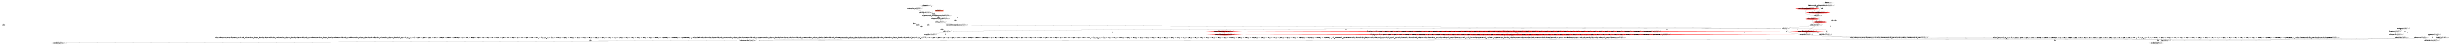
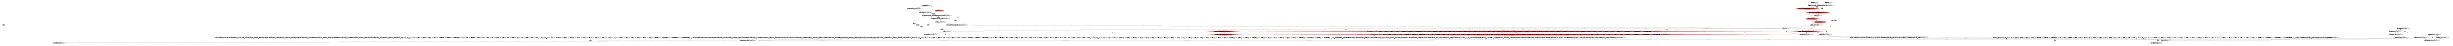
  digraph {
    node [fillcolor=white shape=ellipse style=filled]
    edge [style=bold]
    n1 [fillcolor=lightgray label="primaryExpression['0', '0', '1']" shape=diamond]
    n2 [label="ParserRuleContext _parentctx = _ctx@@@3@@@['0', '0', '1']"]
    n3 [fillcolor=tomato label="int _p@@@2@@@['0', '0', '1']" shape=box]
    n4 [label="{setState(622)_errHandler.sync(this)switch (getInterpreter().adaptivePredict(_input,86,_ctx)) {case 1:{_localctx = new CastContext(_localctx)_ctx = _localctx_prevctx = _localctxsetState(587)castExpression()}breakcase 2:{_localctx = new ExtractContext(_localctx)_ctx = _localctx_prevctx = _localctxsetState(588)extractExpression()}breakcase 3:{_localctx = new CurrentDateTimeFunctionContext(_localctx)_ctx = _localctx_prevctx = _localctxsetState(589)builtinDateTimeFunction()}breakcase 4:{_localctx = new ConstantDefaultContext(_localctx)_ctx = _localctx_prevctx = _localctxsetState(590)constant()}breakcase 5:{_localctx = new StarContext(_localctx)_ctx = _localctx_prevctx = _localctxsetState(594)_la = _input.LA(1)if ((((_la) & ~0x3f) == 0 && ((1L << _la) & ((1L << ANALYZE) | (1L << ANALYZED) | (1L << CATALOGS) | (1L << COLUMNS) | (1L << CURRENT_DATE) | (1L << CURRENT_TIME) | (1L << CURRENT_TIMESTAMP) | (1L << DAY) | (1L << DEBUG) | (1L << EXECUTABLE) | (1L << EXPLAIN) | (1L << FIRST) | (1L << FORMAT) | (1L << FULL) | (1L << FUNCTIONS) | (1L << GRAPHVIZ) | (1L << HOUR) | (1L << INTERVAL) | (1L << LAST) | (1L << LIMIT) | (1L << MAPPED) | (1L << MINUTE) | (1L << MONTH))) != 0) || ((((_la - 69)) & ~0x3f) == 0 && ((1L << (_la - 69)) & ((1L << (OPTIMIZED - 69)) | (1L << (PARSED - 69)) | (1L << (PHYSICAL - 69)) | (1L << (PLAN - 69)) | (1L << (RLIKE - 69)) | (1L << (QUERY - 69)) | (1L << (SCHEMAS - 69)) | (1L << (SECOND - 69)) | (1L << (SHOW - 69)) | (1L << (SYS - 69)) | (1L << (TABLES - 69)) | (1L << (TEXT - 69)) | (1L << (TYPE - 69)) | (1L << (TYPES - 69)) | (1L << (VERIFY - 69)) | (1L << (YEAR - 69)) | (1L << (IDENTIFIER - 69)) | (1L << (DIGIT_IDENTIFIER - 69)) | (1L << (QUOTED_IDENTIFIER - 69)) | (1L << (BACKQUOTED_IDENTIFIER - 69)))) != 0)) {{setState(591)qualifiedName()setState(592)match(DOT)}}setState(596)match(ASTERISK)}breakcase 6:{_localctx = new FunctionContext(_localctx)_ctx = _localctx_prevctx = _localctxsetState(597)functionExpression()}breakcase 7:{_localctx = new SubqueryExpressionContext(_localctx)_ctx = _localctx_prevctx = _localctxsetState(598)match(T__0)setState(599)query()setState(600)match(T__1)}breakcase 8:{_localctx = new DereferenceContext(_localctx)_ctx = _localctx_prevctx = _localctxsetState(602)qualifiedName()}breakcase 9:{_localctx = new ParenthesizedExpressionContext(_localctx)_ctx = _localctx_prevctx = _localctxsetState(603)match(T__0)setState(604)expression()setState(605)match(T__1)}breakcase 10:{_localctx = new CaseContext(_localctx)_ctx = _localctx_prevctx = _localctxsetState(607)match(CASE)setState(609)_la = _input.LA(1)if ((((_la) & ~0x3f) == 0 && ((1L << _la) & ((1L << T__0) | (1L << ANALYZE) | (1L << ANALYZED) | (1L << CASE) | (1L << CAST) | (1L << CATALOGS) | (1L << COLUMNS) | (1L << CONVERT) | (1L << CURRENT_DATE) | (1L << CURRENT_TIME) | (1L << CURRENT_TIMESTAMP) | (1L << DAY) | (1L << DEBUG) | (1L << EXECUTABLE) | (1L << EXISTS) | (1L << EXPLAIN) | (1L << EXTRACT) | (1L << FALSE) | (1L << FIRST) | (1L << FORMAT) | (1L << FULL) | (1L << FUNCTIONS) | (1L << GRAPHVIZ) | (1L << HOUR) | (1L << INTERVAL) | (1L << LAST) | (1L << LEFT) | (1L << LIMIT) | (1L << MAPPED) | (1L << MATCH) | (1L << MINUTE) | (1L << MONTH))) != 0) || ((((_la - 65)) & ~0x3f) == 0 && ((1L << (_la - 65)) & ((1L << (NOT - 65)) | (1L << (NULL - 65)) | (1L << (OPTIMIZED - 65)) | (1L << (PARSED - 65)) | (1L << (PHYSICAL - 65)) | (1L << (PLAN - 65)) | (1L << (RIGHT - 65)) | (1L << (RLIKE - 65)) | (1L << (QUERY - 65)) | (1L << (SCHEMAS - 65)) | (1L << (SECOND - 65)) | (1L << (SHOW - 65)) | (1L << (SYS - 65)) | (1L << (TABLES - 65)) | (1L << (TEXT - 65)) | (1L << (TRUE - 65)) | (1L << (TYPE - 65)) | (1L << (TYPES - 65)) | (1L << (VERIFY - 65)) | (1L << (YEAR - 65)) | (1L << (FUNCTION_ESC - 65)) | (1L << (DATE_ESC - 65)) | (1L << (TIME_ESC - 65)) | (1L << (TIMESTAMP_ESC - 65)) | (1L << (GUID_ESC - 65)) | (1L << (PLUS - 65)) | (1L << (MINUS - 65)) | (1L << (ASTERISK - 65)) | (1L << (PARAM - 65)) | (1L << (STRING - 65)) | (1L << (INTEGER_VALUE - 65)) | (1L << (DECIMAL_VALUE - 65)) | (1L << (IDENTIFIER - 65)) | (1L << (DIGIT_IDENTIFIER - 65)))) != 0) || _la == QUOTED_IDENTIFIER || _la == BACKQUOTED_IDENTIFIER) {{setState(608)((CaseContext)_localctx).operand = booleanExpression(0)}}setState(612)_errHandler.sync(this)_la = _input.LA(1)setState(618)_la = _input.LA(1)if (_la == ELSE) {{setState(616)match(ELSE)setState(617)((CaseContext)_localctx).elseClause = booleanExpression(0)}}setState(620)match(END)}break_ctx.stop = _input.LT(-1)setState(629)_errHandler.sync(this)_alt = getInterpreter().adaptivePredict(_input,87,_ctx)while (_alt != 2 && _alt != org.antlr.v4.runtime.atn.ATN.INVALID_ALT_NUMBER) {if (_alt == 1) {if (_parseListeners != null) triggerExitRuleEvent()_prevctx = _localctx{{_localctx = new CastOperatorExpressionContext(new PrimaryExpressionContext(_parentctx,_parentState))pushNewRecursionContext(_localctx,_startState,RULE_primaryExpression)setState(624)if (!(precpred(_ctx,10))) throw new FailedPredicateException(this,\"precpred(_ctx, 10)\")setState(625)match(CAST_OP)setState(626)dataType()}}}setState(631)_errHandler.sync(this)_alt = getInterpreter().adaptivePredict(_input,87,_ctx)}}@@@13@@@['0', '0', '1']"]
    n5 [label="{unrollRecursionContexts(_parentctx)}@@@183@@@['0', '0', '1']"]
    n6 [label="int _parentState = getState()@@@4@@@['0', '0', '1']"]
    n7 [label="enterRecursionRule(_localctx,60,RULE_primaryExpression,_p)@@@8@@@['0', '0', '1']"]
    n8 [fillcolor=red label="getInterpreter().adaptivePredict(_input,104,_ctx)@@@30@@@['1', '0', '0']" shape=diamond]
    n9 [fillcolor=red label="getInterpreter().adaptivePredict(_input,108,_ctx)@@@30@@@['0', '1', '0']" shape=diamond]
    n10 [label="enterOuterAlt(_localctx,1)@@@10@@@['1', '1', '0']"]
    n11 [label="{setState(810)_la = _input.LA(1)if ((((_la) & ~0x3f) == 0 && ((1L << _la) & ((1L << ANALYZE) | (1L << ANALYZED) | (1L << CATALOGS) | (1L << COLUMNS) | (1L << CURRENT_DATE) | (1L << CURRENT_TIME) | (1L << CURRENT_TIMESTAMP) | (1L << DAY) | (1L << DEBUG) | (1L << EXECUTABLE) | (1L << EXPLAIN) | (1L << FIRST) | (1L << FORMAT) | (1L << FULL) | (1L << FUNCTIONS) | (1L << GRAPHVIZ) | (1L << HOUR) | (1L << INTERVAL) | (1L << LAST) | (1L << LIMIT) | (1L << MAPPED) | (1L << MINUTE) | (1L << MONTH))) != 0) || ((((_la - 70)) & ~0x3f) == 0 && ((1L << (_la - 70)) & ((1L << (OPTIMIZED - 70)) | (1L << (PARSED - 70)) | (1L << (PHYSICAL - 70)) | (1L << (PIVOT - 70)) | (1L << (PLAN - 70)) | (1L << (RLIKE - 70)) | (1L << (QUERY - 70)) | (1L << (SCHEMAS - 70)) | (1L << (SECOND - 70)) | (1L << (SHOW - 70)) | (1L << (SYS - 70)) | (1L << (TABLES - 70)) | (1L << (TEXT - 70)) | (1L << (TYPE - 70)) | (1L << (TYPES - 70)) | (1L << (VERIFY - 70)) | (1L << (YEAR - 70)) | (1L << (IDENTIFIER - 70)) | (1L << (DIGIT_IDENTIFIER - 70)) | (1L << (QUOTED_IDENTIFIER - 70)) | (1L << (BACKQUOTED_IDENTIFIER - 70)))) != 0)) {{setState(807)((TableIdentifierContext)_localctx).catalog = identifier()setState(808)match(T__3)}}setState(812)match(TABLE_IDENTIFIER)}@@@11@@@['1', '1', '0']"]
    n12 [label="{exitRule()}@@@50@@@['1', '1', '0']"]
    n13 [fillcolor=lightgray label="return _localctx@@@53@@@['1', '1', '0']"]
    n14 [label="enterOuterAlt(_localctx,1)@@@12@@@['0', '0', '1']"]
    n15 [fillcolor=lightgray label="return _localctx@@@186@@@['0', '0', '1']"]
    n16 [fillcolor=red label="(((_la) & ~0x3f) == 0 && ((1L << _la) & ((1L << ANALYZE) | (1L << ANALYZED) | (1L << CATALOGS) | (1L << COLUMNS) | (1L << CURRENT_DATE) | (1L << CURRENT_TIME) | (1L << CURRENT_TIMESTAMP) | (1L << DAY) | (1L << DEBUG) | (1L << EXECUTABLE) | (1L << EXPLAIN) | (1L << FIRST) | (1L << FORMAT) | (1L << FULL) | (1L << FUNCTIONS) | (1L << GRAPHVIZ) | (1L << HOUR) | (1L << INTERVAL) | (1L << LAST) | (1L << LIMIT) | (1L << MAPPED) | (1L << MINUTE) | (1L << MONTH))) != 0) || ((((_la - 69)) & ~0x3f) == 0 && ((1L << (_la - 69)) & ((1L << (OPTIMIZED - 69)) | (1L << (PARSED - 69)) | (1L << (PHYSICAL - 69)) | (1L << (PLAN - 69)) | (1L << (RLIKE - 69)) | (1L << (QUERY - 69)) | (1L << (SCHEMAS - 69)) | (1L << (SECOND - 69)) | (1L << (SHOW - 69)) | (1L << (SYS - 69)) | (1L << (TABLES - 69)) | (1L << (TEXT - 69)) | (1L << (TYPE - 69)) | (1L << (TYPES - 69)) | (1L << (VERIFY - 69)) | (1L << (YEAR - 69)) | (1L << (IDENTIFIER - 69)) | (1L << (DIGIT_IDENTIFIER - 69)) | (1L << (QUOTED_IDENTIFIER - 69)) | (1L << (BACKQUOTED_IDENTIFIER - 69)))) != 0)@@@14@@@['1', '0', '0']" shape=diamond]
    n17 [fillcolor=red label="(((_la) & ~0x3f) == 0 && ((1L << _la) & ((1L << ANALYZE) | (1L << ANALYZED) | (1L << CATALOGS) | (1L << COLUMNS) | (1L << CURRENT_DATE) | (1L << CURRENT_TIME) | (1L << CURRENT_TIMESTAMP) | (1L << DAY) | (1L << DEBUG) | (1L << EXECUTABLE) | (1L << EXPLAIN) | (1L << FIRST) | (1L << FORMAT) | (1L << FULL) | (1L << FUNCTIONS) | (1L << GRAPHVIZ) | (1L << HOUR) | (1L << INTERVAL) | (1L << LAST) | (1L << LIMIT) | (1L << MAPPED) | (1L << MINUTE) | (1L << MONTH))) != 0) || ((((_la - 70)) & ~0x3f) == 0 && ((1L << (_la - 70)) & ((1L << (OPTIMIZED - 70)) | (1L << (PARSED - 70)) | (1L << (PHYSICAL - 70)) | (1L << (PIVOT - 70)) | (1L << (PLAN - 70)) | (1L << (RLIKE - 70)) | (1L << (QUERY - 70)) | (1L << (SCHEMAS - 70)) | (1L << (SECOND - 70)) | (1L << (SHOW - 70)) | (1L << (SYS - 70)) | (1L << (TABLES - 70)) | (1L << (TEXT - 70)) | (1L << (TYPE - 70)) | (1L << (TYPES - 70)) | (1L << (VERIFY - 70)) | (1L << (YEAR - 70)) | (1L << (IDENTIFIER - 70)) | (1L << (DIGIT_IDENTIFIER - 70)) | (1L << (QUOTED_IDENTIFIER - 70)) | (1L << (BACKQUOTED_IDENTIFIER - 70)))) != 0)@@@14@@@['0', '1', '0']" shape=diamond]
    n18 [label="int _la@@@9@@@['1', '0', '1']"]
    n19 [label="int _alt@@@11@@@['0', '0', '1']"]
    n20 [label="enterOuterAlt(_localctx,2)@@@26@@@['1', '1', '0']"]
    n21 [fillcolor=red label="getInterpreter().adaptivePredict(_input,109,_ctx)@@@9@@@['0', '1', '0']" shape=diamond]
    n22 [label="int _la@@@5@@@['1', '1', '0']"]
    n23 [fillcolor=red label="setState(781)@@@7@@@['1', '0', '0']"]
    n24 [fillcolor=red label="setState(819)@@@7@@@['0', '1', '0']"]
    n25 [label="_errHandler.sync(this)@@@8@@@['1', '1', '0']"]
    n26 [label="RecognitionException re@@@45@@@['1', '1', '0']" shape=diamond]
    n27 [label="_localctx.exception = re@@@46@@@['1', '1', '0']"]
    n28 [label="_errHandler.recover(this,re)@@@48@@@['1', '1', '0']"]
    n29 [label="_errHandler.reportError(this,re)@@@47@@@['1', '1', '0']"]
+   n30 [fillcolor=lightgray label="tableIdentifier['1', '0', '0']" shape=diamond]
    n31 [label="TableIdentifierContext _localctx = new TableIdentifierContext(_ctx,getState())@@@3@@@['1', '1', '0']"]
    n32 [fillcolor=red label="enterRule(_localctx,96,RULE_tableIdentifier)@@@4@@@['1', '0', '0']"]
    n33 [fillcolor=red label="enterRule(_localctx,104,RULE_tableIdentifier)@@@4@@@['0', '1', '0']"]
    n34 [label="_localctx.exception = re@@@179@@@['0', '0', '1']"]
    n35 [label="_errHandler.reportError(this,re)@@@180@@@['0', '0', '1']"]
    n36 [label="RecognitionException re@@@178@@@['0', '0', '1']" shape=diamond]
    n37 [label="_errHandler.recover(this,re)@@@181@@@['0', '0', '1']"]
    n38 [fillcolor=lightgray label="tableIdentifier['0', '1', '0']" shape=diamond]
    n39 [label="{setState(816)_errHandler.sync(this)switch (getInterpreter().adaptivePredict(_input,108,_ctx)) {case 1:{setState(813)((TableIdentifierContext)_localctx).catalog = identifier()setState(814)match(T__3)}breaksetState(818)((TableIdentifierContext)_localctx).name = identifier()}@@@27@@@['1', '1', '0']"]
    n40 [label="PrimaryExpressionContext _localctx = new PrimaryExpressionContext(_ctx,_parentState)@@@5@@@['0', '0', '1']"]
    n41 [label="int _startState = 60@@@7@@@['0', '0', '1']"]
    n42 [label="PrimaryExpressionContext _prevctx = _localctx@@@6@@@['0', '0', '1']"]
    n1 -> n2
    n1 -> n3 [label=true style=dotted]
    n2 -> n4 [label=_parentctx style=solid]
    n2 -> n5 [label=_parentctx style=solid]
    n2 -> n6
    n3 -> n7 [label=_p style=solid]
    n4 -> n5
    n4 -> n15 [label=_localctx style=solid]
    n5 -> n15
    n6 -> n4 [label=_parentState style=solid]
    n6 -> n40 [label=_parentState style=solid]
    n6 -> n40
    n7 -> n18
    n8 -> n9 [label=0 style=dashed]
    n10 -> n11
    n11 -> n12
    n11 -> n13 [label=_localctx style=solid]
    n12 -> n13
    n14 -> n4
    n16 -> n17 [label=0 style=dashed]
    n18 -> n4 [label=_la style=solid]
    n18 -> n8 [label=true style=dotted]
    n18 -> n10 [label=true style=dotted]
    n18 -> n10
    n18 -> n16 [label=true style=dotted]
    n18 -> n19
    n18 -> n20 [label=true style=dotted]
    n18 -> n20
    n18 -> n21 [label=0 style=dashed]
    n19 -> n4 [label=_alt style=solid]
    n19 -> n14
    n20 -> n39
    n21 -> n9 [label=true style=dotted]
    n21 -> n10 [label=true style=dotted]
    n21 -> n10
    n21 -> n17 [label=true style=dotted]
    n21 -> n20 [label=true style=dotted]
    n21 -> n20
    n22 -> n11 [label=_la style=solid]
    n22 -> n23
    n22 -> n24
    n23 -> n24 [label=0 style=dashed]
    n23 -> n25
    n24 -> n25
    n25 -> n18
    n25 -> n21
    n26 -> n27 [label=true style=dotted]
    n26 -> n27
    n26 -> n28 [label=true style=dotted]
    n26 -> n29 [label=true style=dotted]
    n27 -> n29
    n28 -> n12
    n29 -> n28
+   n30 -> n31
    n31 -> n10 [label=_localctx style=solid]
    n31 -> n20 [label=_localctx style=solid]
    n31 -> n32
    n31 -> n32 [label=_localctx style=solid]
    n31 -> n33
    n31 -> n33 [label=_localctx style=solid]
    n32 -> n22
    n32 -> n33 [label=0 style=dashed]
    n33 -> n22
    n34 -> n35
    n36 -> n34
    n36 -> n34 [label=true style=dotted]
    n36 -> n35 [label=alt style=dotted]
    n36 -> n37 [label=true style=dotted]
    n37 -> n5
    n37 -> n35
    n38 -> n31
    n39 -> n12
    n39 -> n13 [label=_localctx style=solid]
    n40 -> n4 [label=_localctx style=solid]
    n40 -> n7 [label=_localctx style=solid]
    n40 -> n14 [label=_localctx style=solid]
    n40 -> n42 [label=_localctx style=solid]
    n40 -> n42
    n41 -> n4 [label=_startState style=solid]
    n41 -> n7
    n42 -> n41
  }
